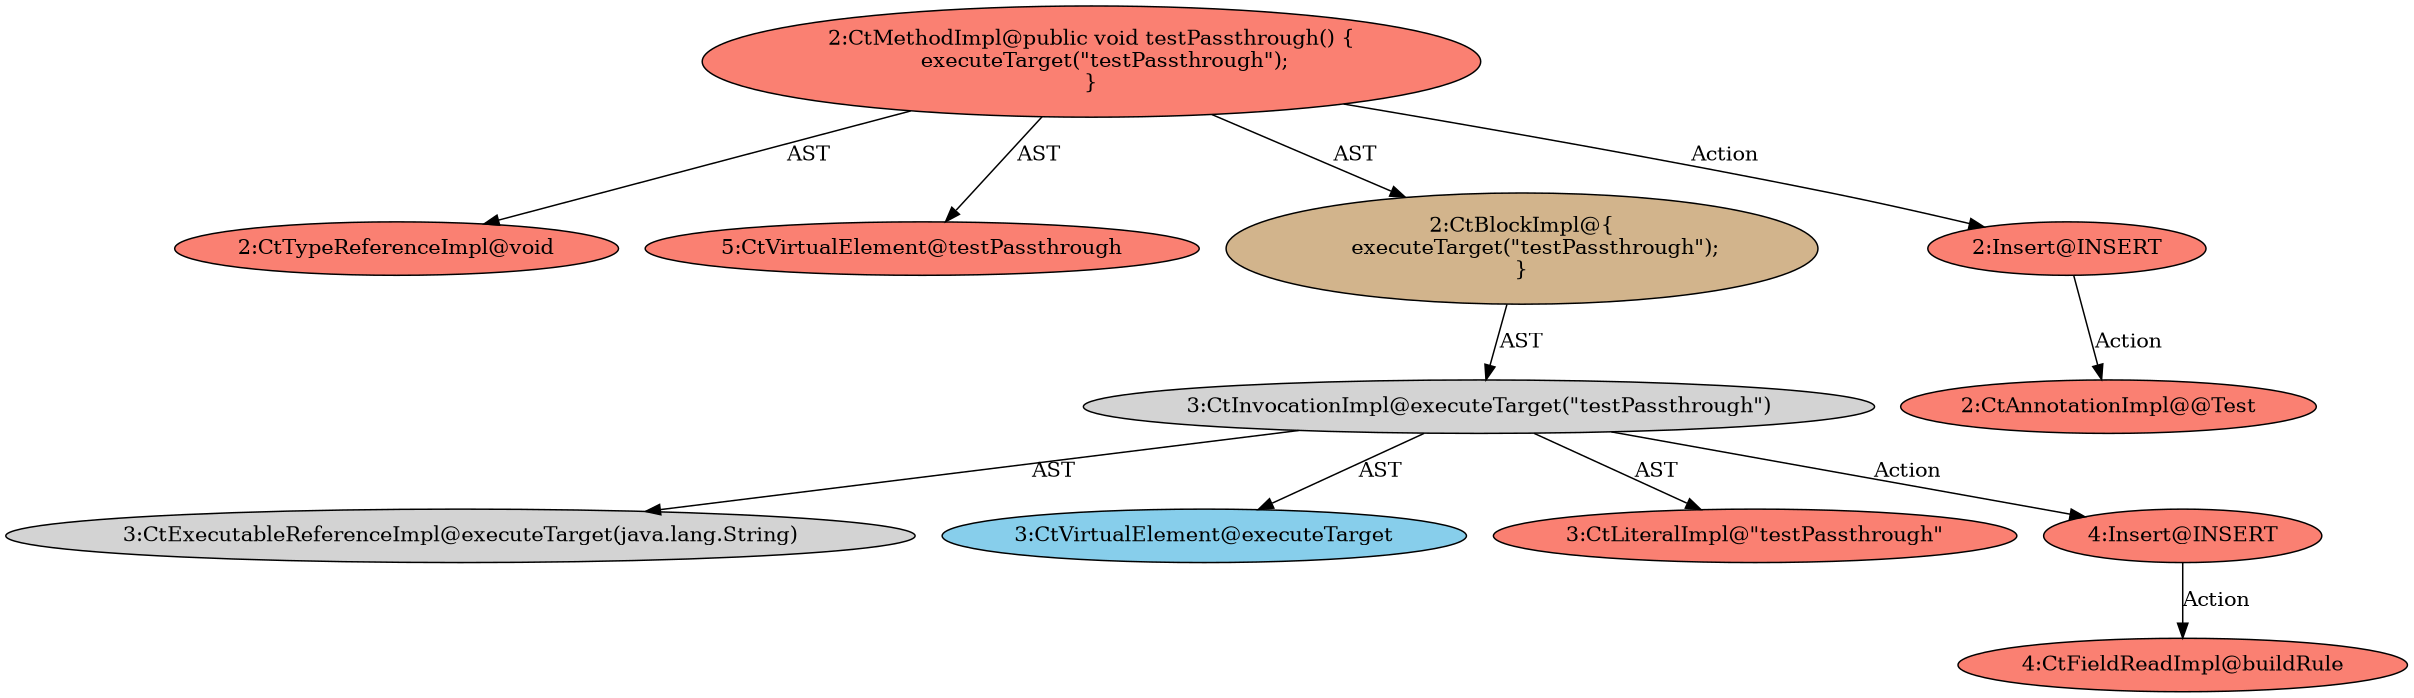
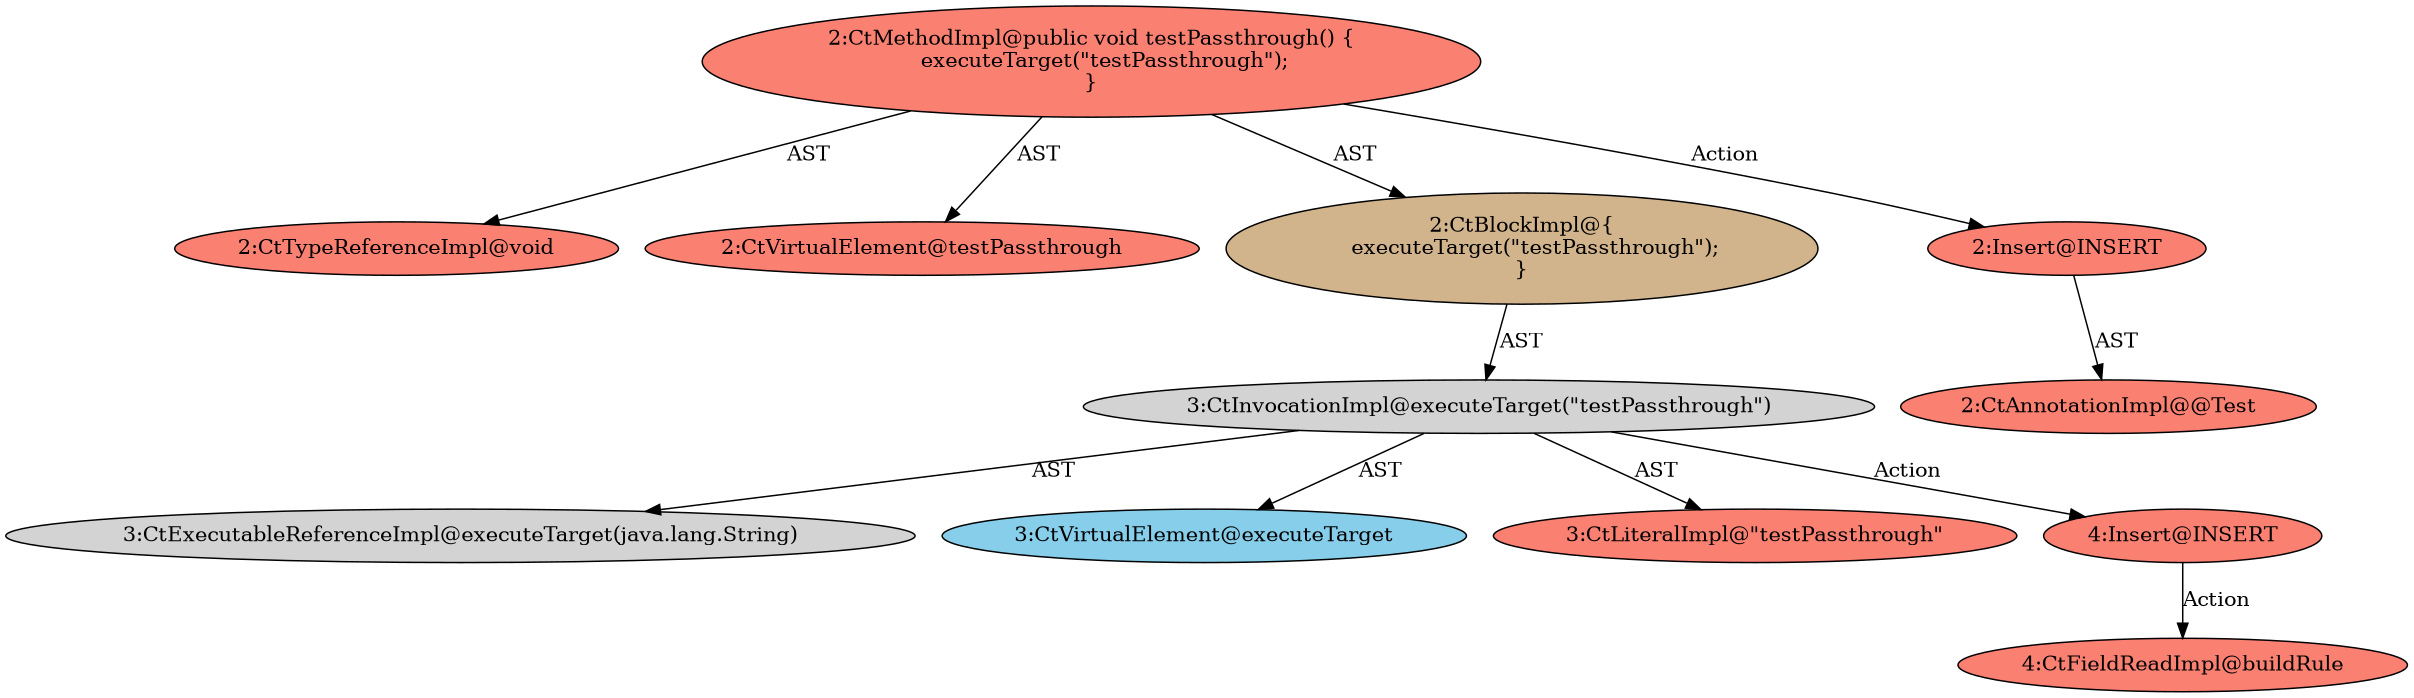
  digraph {
    node [fillcolor=salmon shape=ellipse style=filled]
    n1 [label="2:CtTypeReferenceImpl@void"]
-   n2 [label="5:CtVirtualElement@testPassthrough"]
+   n2 [label="2:CtVirtualElement@testPassthrough"]
    n3 [fillcolor=lightgrey label="3:CtExecutableReferenceImpl@executeTarget(java.lang.String)"]
    n4 [fillcolor=skyblue label="3:CtVirtualElement@executeTarget"]
    n5 [label="3:CtLiteralImpl@\"testPassthrough\""]
    n6 [fillcolor=lightgrey label="3:CtInvocationImpl@executeTarget(\"testPassthrough\")"]
    n7 [label="4:Insert@INSERT"]
    n8 [label="4:CtFieldReadImpl@buildRule"]
    n9 [fillcolor=tan label="2:CtBlockImpl@\{\n    executeTarget(\"testPassthrough\");\n\}"]
    n10 [label="2:CtMethodImpl@public void testPassthrough() \{\n    executeTarget(\"testPassthrough\");\n\}"]
    n11 [label="2:Insert@INSERT"]
    n12 [label="2:CtAnnotationImpl@@Test"]
    n6 -> n3 [label=AST]
    n6 -> n4 [label=AST]
    n6 -> n5 [label=AST]
    n6 -> n7 [label=Action]
    n7 -> n8 [label=Action]
    n9 -> n6 [label=AST]
    n10 -> n1 [label=AST]
    n10 -> n2 [label=AST]
    n10 -> n9 [label=AST]
    n10 -> n11 [label=Action]
-   n11 -> n12 [label=Action]
+   n11 -> n12 [label=AST]
  }
